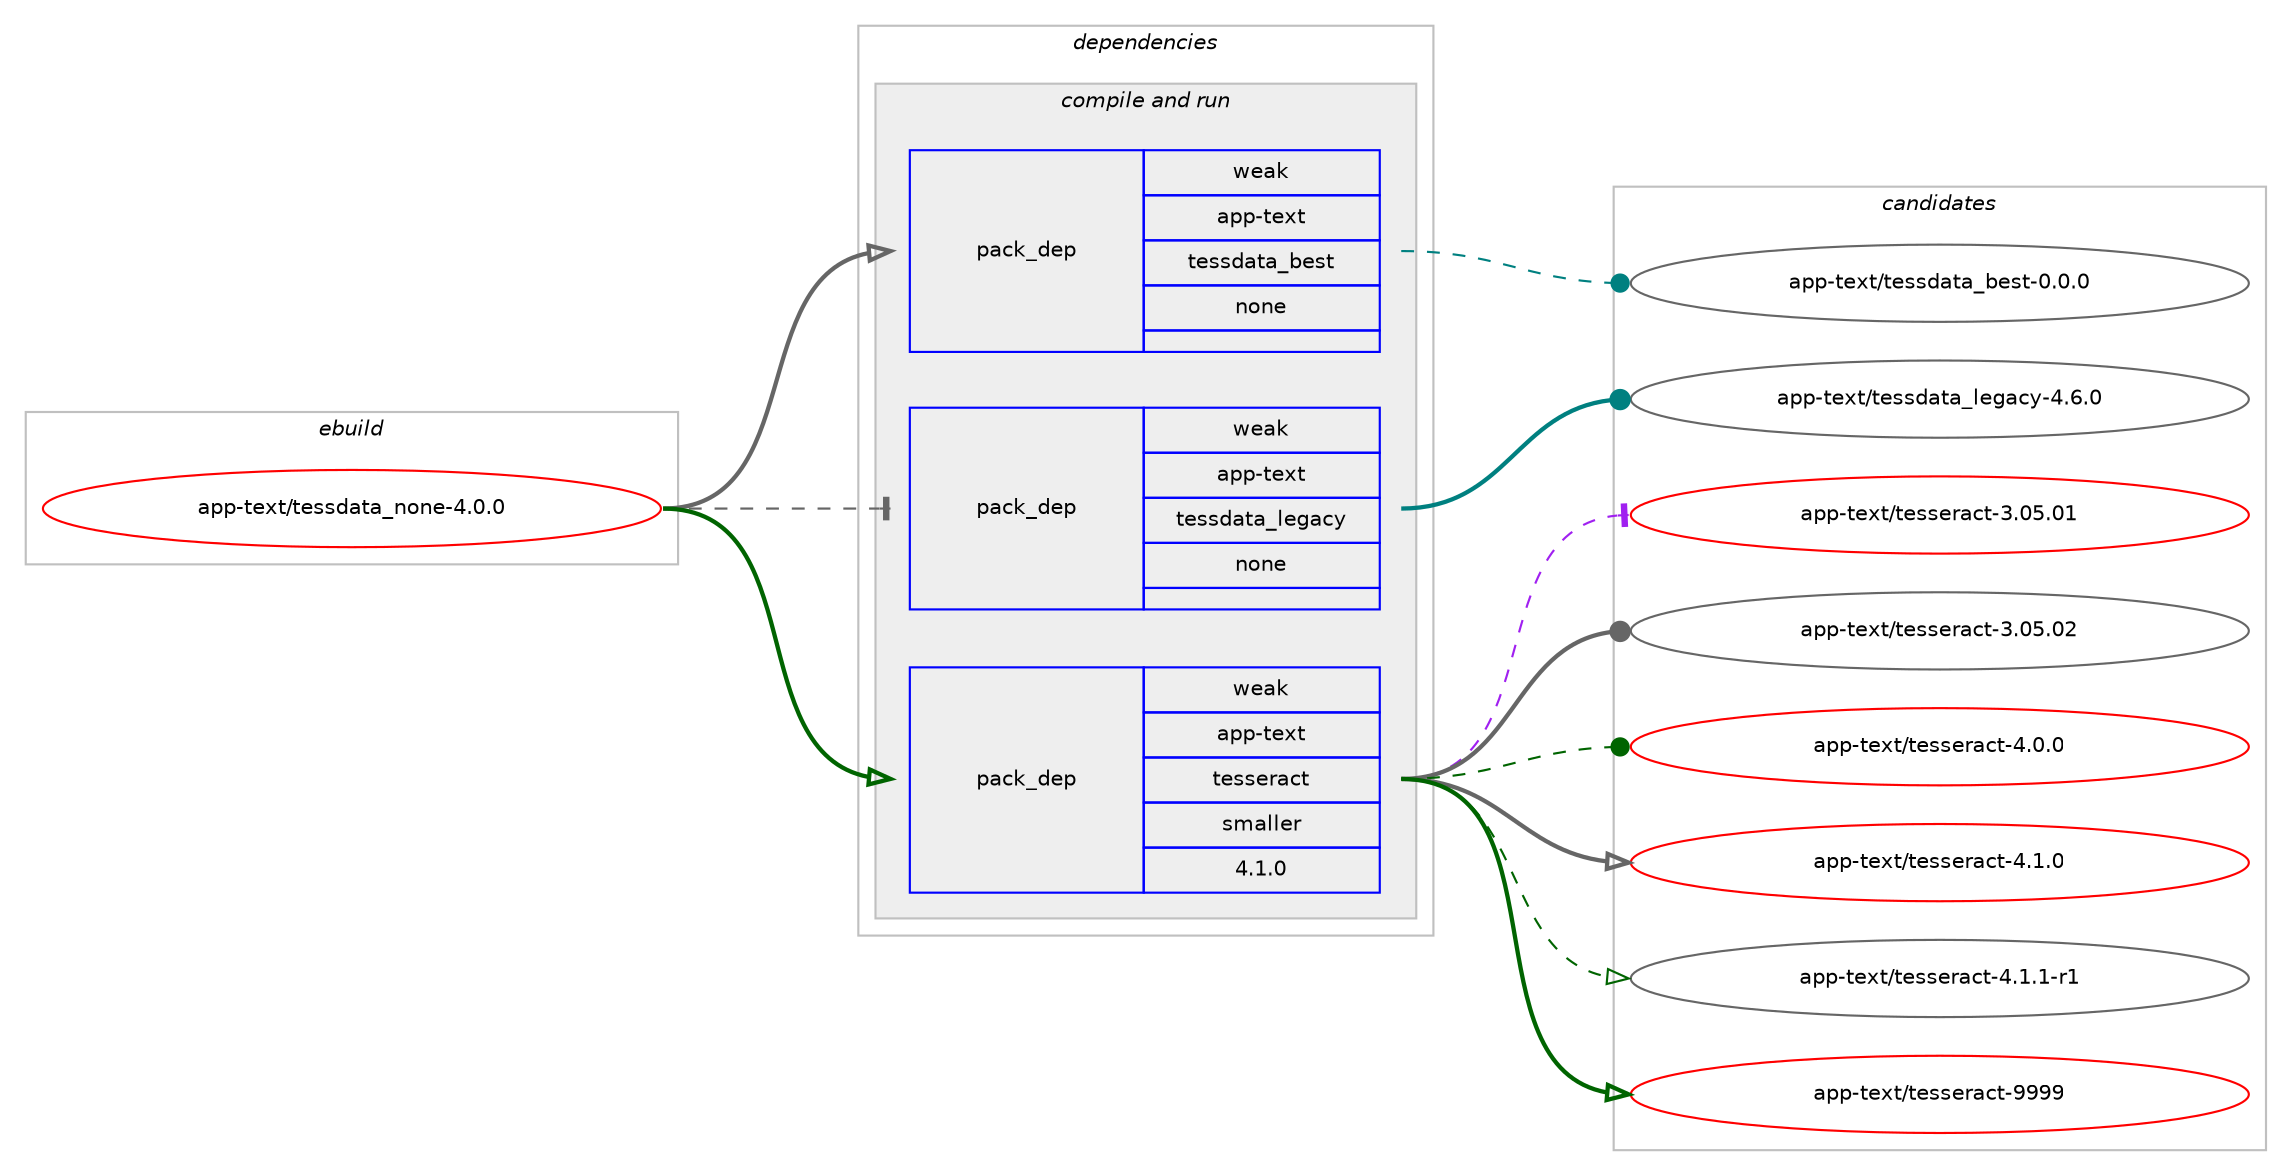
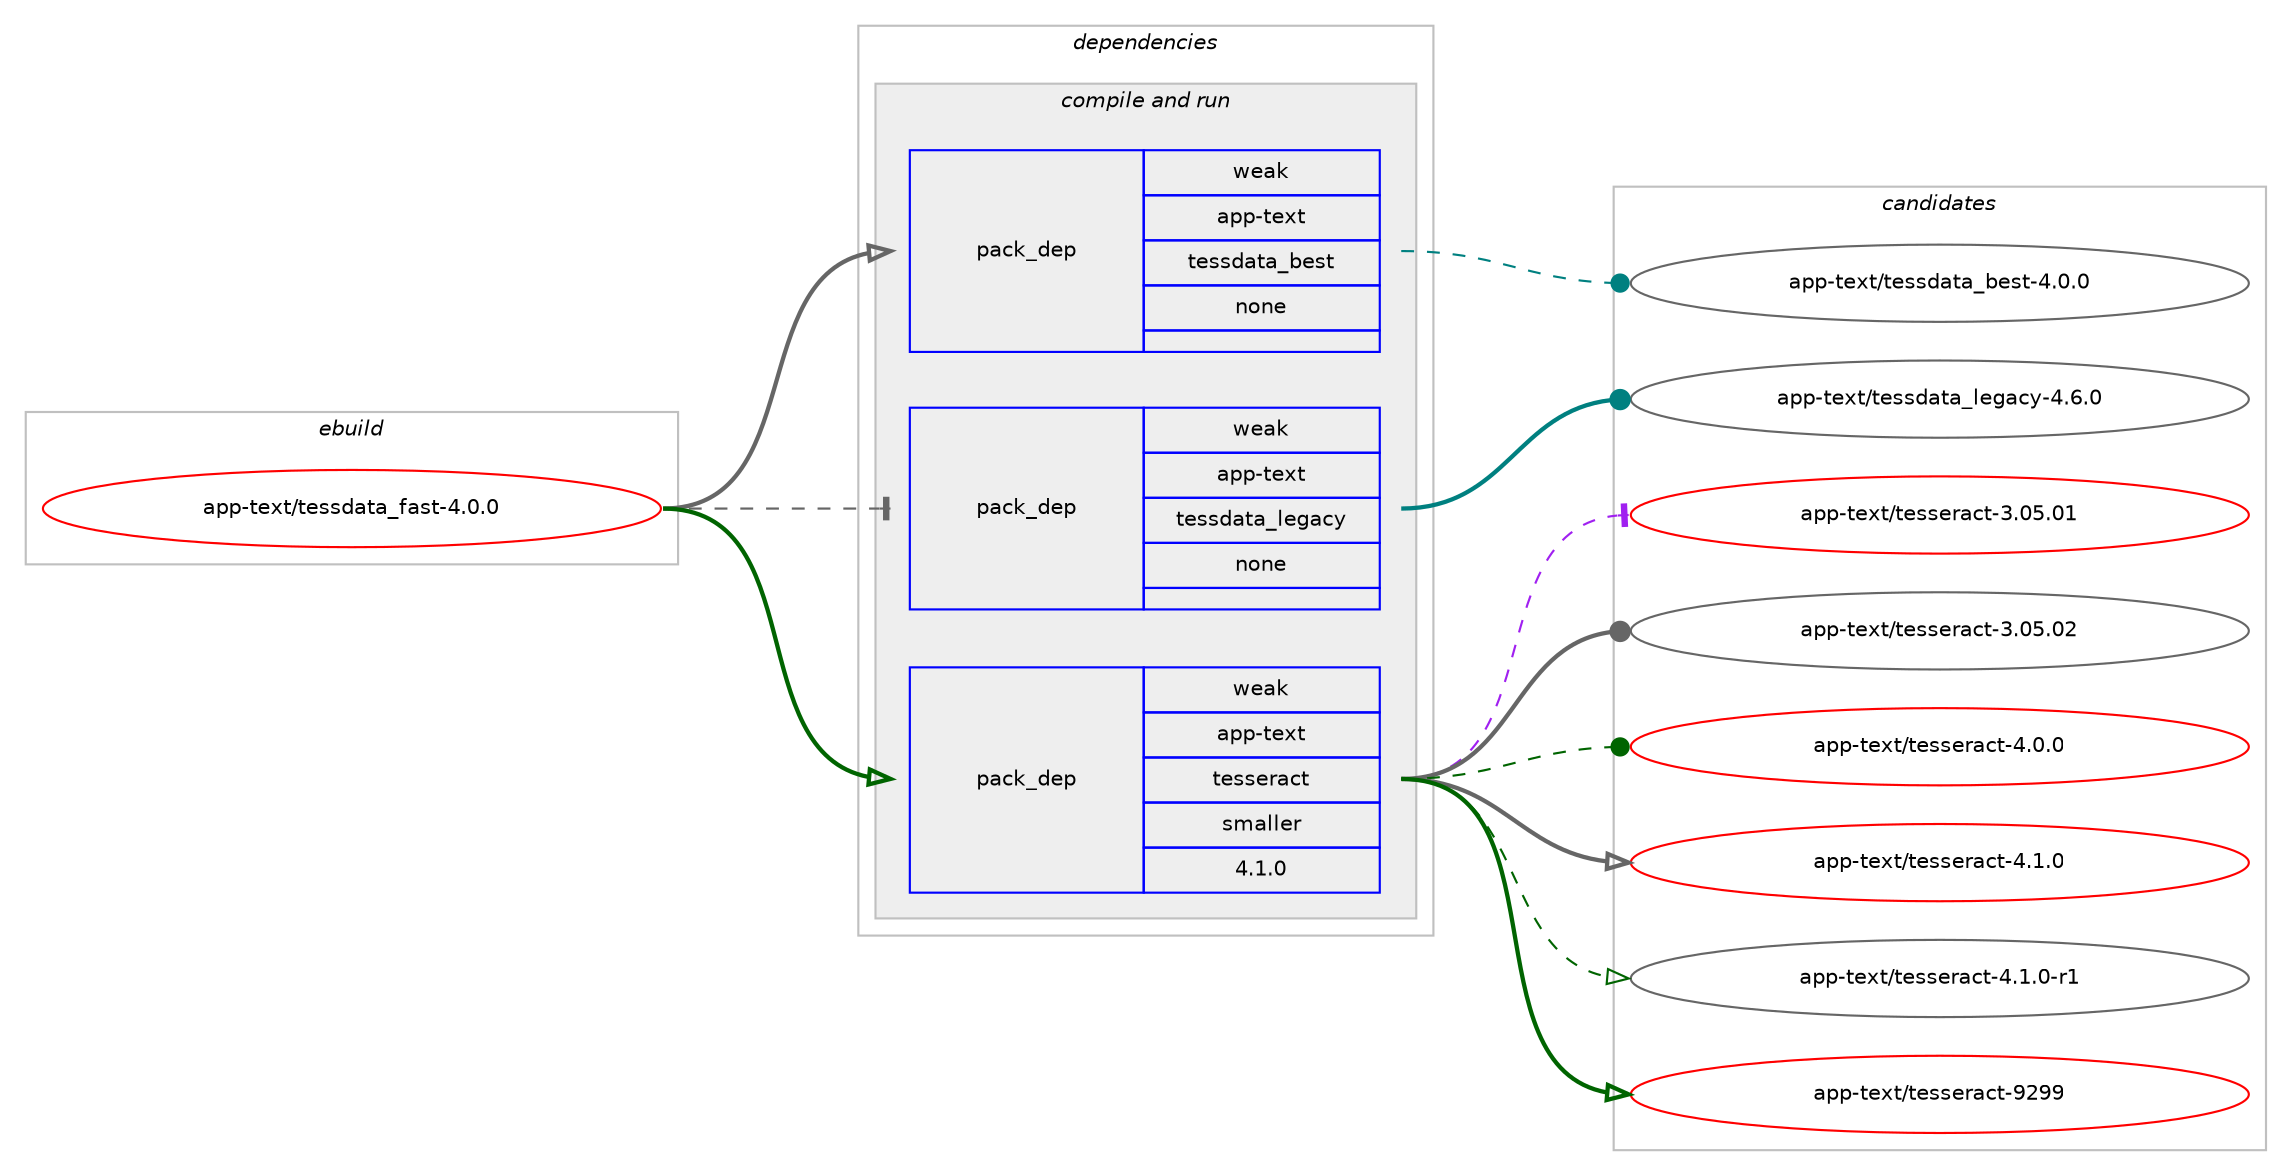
  digraph {
    compound=true
    concentrate=true
    fontname=Helvetica
    fontsize=10
    newrank=true
    rankdir=LR
    ranksep=1.5
    node [color=red fontname=Helvetica fontsize=10]
    edge [arrowhead=onormal color=gray40 headport=w style=bold tailport=e weight=100]
-   n1 [label="app-text/tessdata_none-4.0.0" width=4]
+   n1 [label="app-text/tessdata_fast-4.0.0" width=4]
    n2 [color=blue label=<<TABLE BORDER="0" CELLBORDER="1" CELLSPACING="0" CELLPADDING="4" WIDTH="220"><TR><TD ROWSPAN="6" CELLPADDING="30">pack_dep</TD></TR><TR><TD WIDTH="110">weak</TD></TR><TR><TD>app-text</TD></TR><TR><TD>tessdata_best</TD></TR><TR><TD>none</TD></TR><TR><TD></TD></TR></TABLE>> shape=none]
    n3 [color=blue label=<<TABLE BORDER="0" CELLBORDER="1" CELLSPACING="0" CELLPADDING="4" WIDTH="220"><TR><TD ROWSPAN="6" CELLPADDING="30">pack_dep</TD></TR><TR><TD WIDTH="110">weak</TD></TR><TR><TD>app-text</TD></TR><TR><TD>tessdata_legacy</TD></TR><TR><TD>none</TD></TR><TR><TD></TD></TR></TABLE>> shape=none]
    n4 [color=blue label=<<TABLE BORDER="0" CELLBORDER="1" CELLSPACING="0" CELLPADDING="4" WIDTH="220"><TR><TD ROWSPAN="6" CELLPADDING="30">pack_dep</TD></TR><TR><TD WIDTH="110">weak</TD></TR><TR><TD>app-text</TD></TR><TR><TD>tesseract</TD></TR><TR><TD>smaller</TD></TR><TR><TD>4.1.0</TD></TR></TABLE>> shape=none]
-   n5 [color=gray40 label="app-text/tessdata_best-0.0.0" width=4]
+   n5 [color=gray40 label="app-text/tessdata_best-4.0.0" width=4]
    n6 [color=gray40 label="app-text/tessdata_legacy-4.6.0" width=4]
    n7 [label="app-text/tesseract-3.05.01" width=4]
    n8 [color=gray40 label="app-text/tesseract-3.05.02" width=4]
    n9 [label="app-text/tesseract-4.0.0" width=4]
    n10 [label="app-text/tesseract-4.1.0" width=4]
-   n11 [color=gray40 label="app-text/tesseract-4.1.1-r1" width=4]
-   n12 [label="app-text/tesseract-9999" width=4]
+   n11 [color=gray40 label="app-text/tesseract-4.1.0-r1" width=4]
+   n12 [label="app-text/tesseract-9299" width=4]
    subgraph cluster_1 {
      color=gray
      label=<<i>ebuild</i>>
      rank=same
      n1
    }
    subgraph cluster_2 {
      color=gray
      label=<<i>dependencies</i>>
      subgraph cluster_3 {
        color=gray
        fillcolor="#eeeeee"
        label=<<i>compile</i>>
        style=filled
      }
      subgraph cluster_4 {
        color=gray
        fillcolor="#eeeeee"
        label=<<i>compile and run</i>>
        style=filled
        subgraph sub_5 {
          color=gray
          fillcolor="#eeeeee"
          label=<<i>compile and run</i>>
          style=filled
          n2
        }
        subgraph sub_6 {
          color=gray
          fillcolor="#eeeeee"
          label=<<i>compile and run</i>>
          style=filled
          n3
        }
        subgraph sub_7 {
          color=gray
          fillcolor="#eeeeee"
          label=<<i>compile and run</i>>
          style=filled
          n4
        }
      }
      subgraph cluster_8 {
        color=gray
        fillcolor="#eeeeee"
        label=<<i>run</i>>
        style=filled
      }
    }
    subgraph cluster_9 {
      color=gray
      label=<<i>candidates</i>>
      rank=same
      subgraph sub_10 {
        color=black
        label=<<i>candidates</i>>
        nodesep=1
        rank=same
        n5
      }
      subgraph sub_11 {
        color=black
        label=<<i>candidates</i>>
        nodesep=1
        rank=same
        n6
      }
      subgraph sub_12 {
        color=black
        label=<<i>candidates</i>>
        nodesep=1
        rank=same
        n7
        n8
        n9
        n10
        n11
        n12
      }
    }
    n1 -> n2 [weight=20]
    n1 -> n3 [arrowhead=tee style=dashed weight=20]
    n1 -> n4 [color=darkgreen weight=20]
    n2 -> n5 [arrowhead=dot color=teal style=dashed]
    n3 -> n6 [arrowhead=dot color=teal]
    n4 -> n7 [arrowhead=tee color=purple style=dashed]
    n4 -> n8 [arrowhead=dot]
    n4 -> n9 [arrowhead=dot color=darkgreen style=dashed]
    n4 -> n10
    n4 -> n11 [color=darkgreen style=dashed]
    n4 -> n12 [color=darkgreen]
  }
